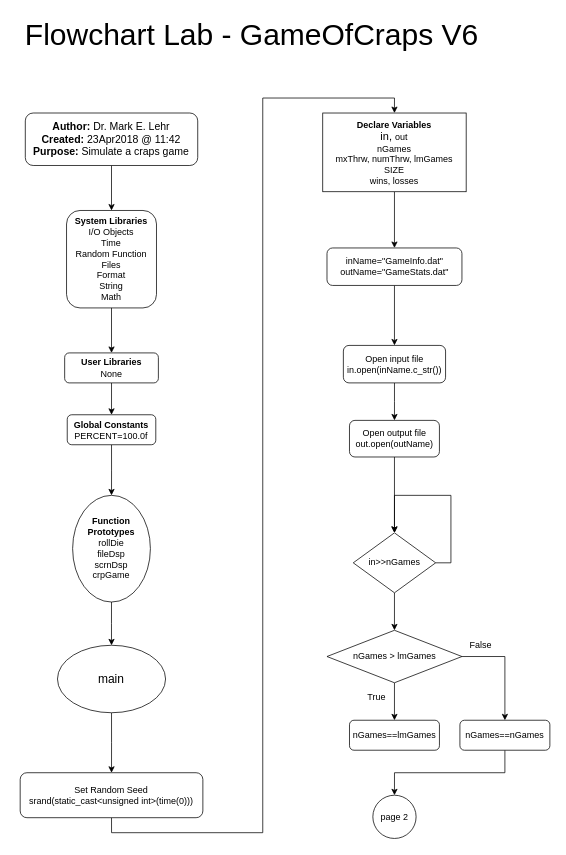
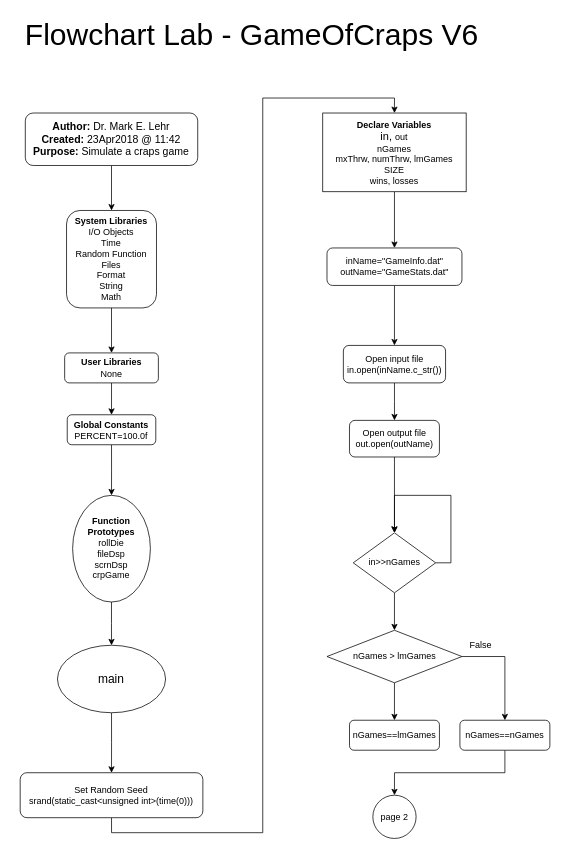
  <mxCell id="0" />
  <mxCell id="1" parent="0" />
  <mxCell id="2" style="edgeStyle=orthogonalEdgeStyle;rounded=0;orthogonalLoop=1;jettySize=auto;html=1;exitX=0.5;exitY=1;exitDx=0;exitDy=0;entryX=0.5;entryY=0;entryDx=0;entryDy=0;" parent="1" source="3" target="4" edge="1"><mxGeometry relative="1" as="geometry" /></mxCell>
  <mxCell id="3" value="&lt;font style=&quot;font-size: 14px&quot;&gt;&lt;b&gt;Author:&lt;/b&gt;&amp;nbsp;Dr. Mark E. Lehr&lt;br&gt;&lt;b&gt;Created:&lt;/b&gt;&amp;nbsp;23Apr2018 @ 11:42&lt;br&gt;&lt;b&gt;Purpose:&lt;/b&gt;&amp;nbsp;Simulate a craps game&lt;/font&gt;" style="rounded=1;whiteSpace=wrap;html=1;fontSize=12;glass=0;strokeWidth=1;shadow=0;" parent="1" vertex="1"><mxGeometry x="33.25" y="150" width="230" height="70" as="geometry" /></mxCell>
  <mxCell id="4" value="&lt;b&gt;System Libraries&lt;/b&gt;&lt;br&gt;I/O Objects&lt;br&gt;Time&lt;br&gt;Random Function&lt;br&gt;Files&lt;br&gt;Format&lt;br&gt;String&lt;br&gt;Math" style="rounded=1;whiteSpace=wrap;html=1;" parent="1" vertex="1"><mxGeometry x="88.25" y="280" width="120" height="130" as="geometry" /></mxCell>
  <mxCell id="5" style="edgeStyle=orthogonalEdgeStyle;rounded=0;orthogonalLoop=1;jettySize=auto;html=1;exitX=0.5;exitY=1;exitDx=0;exitDy=0;entryX=0.5;entryY=0;entryDx=0;entryDy=0;" parent="1" source="6" target="9" edge="1"><mxGeometry relative="1" as="geometry" /></mxCell>
  <mxCell id="6" value="&lt;b&gt;User Libraries&lt;/b&gt;&lt;br&gt;None" style="rounded=1;whiteSpace=wrap;html=1;" parent="1" vertex="1"><mxGeometry x="85.76" y="470" width="125" height="40" as="geometry" /></mxCell>
  <mxCell id="7" value="" style="endArrow=classic;html=1;exitX=0.5;exitY=1;exitDx=0;exitDy=0;entryX=0.5;entryY=0;entryDx=0;entryDy=0;" parent="1" source="4" target="6" edge="1"><mxGeometry width="50" height="50" relative="1" as="geometry"><mxPoint x="342" y="270" as="sourcePoint" /><mxPoint x="392" y="220" as="targetPoint" /></mxGeometry></mxCell>
  <mxCell id="8" style="edgeStyle=orthogonalEdgeStyle;rounded=0;orthogonalLoop=1;jettySize=auto;html=1;exitX=0.5;exitY=1;exitDx=0;exitDy=0;entryX=0.5;entryY=0;entryDx=0;entryDy=0;" parent="1" source="9" target="21" edge="1"><mxGeometry relative="1" as="geometry" /></mxCell>
  <mxCell id="9" value="&lt;b&gt;Global Constants&lt;/b&gt;&lt;br&gt;PERCENT=100.0f" style="rounded=1;whiteSpace=wrap;html=1;" parent="1" vertex="1"><mxGeometry x="89.2" y="552.5" width="118.12" height="40" as="geometry" /></mxCell>
  <mxCell id="10" style="edgeStyle=orthogonalEdgeStyle;rounded=0;orthogonalLoop=1;jettySize=auto;html=1;exitX=0.5;exitY=1;exitDx=0;exitDy=0;entryX=0.5;entryY=0;entryDx=0;entryDy=0;" parent="1" source="11" target="19" edge="1"><mxGeometry relative="1" as="geometry" /></mxCell>
  <mxCell id="11" value="&lt;font style=&quot;font-size: 16px&quot;&gt;main&lt;/font&gt;" style="ellipse;whiteSpace=wrap;html=1;" parent="1" vertex="1"><mxGeometry x="76.17" y="860" width="144.19" height="90" as="geometry" /></mxCell>
  <mxCell id="12" style="edgeStyle=orthogonalEdgeStyle;rounded=0;orthogonalLoop=1;jettySize=auto;html=1;exitX=0.5;exitY=1;exitDx=0;exitDy=0;entryX=0.5;entryY=0;entryDx=0;entryDy=0;" parent="1" source="13" target="15" edge="1"><mxGeometry relative="1" as="geometry" /></mxCell>
  <mxCell id="13" value="&lt;b&gt;Declare Variables&lt;/b&gt;&lt;br&gt;&lt;font face=&quot;calibri, sans-serif&quot;&gt;&lt;span style=&quot;font-size: 14.667px&quot;&gt;in,&amp;nbsp;&lt;/span&gt;&lt;/font&gt;out&lt;br&gt;nGames&lt;br&gt;mxThrw, numThrw, lmGames&lt;br&gt;SIZE&lt;br&gt;wins, losses" style="whiteSpace=wrap;html=1;rounded=0;" parent="1" vertex="1"><mxGeometry x="430.02" y="150" width="191.31" height="105" as="geometry" /></mxCell>
  <mxCell id="14" style="edgeStyle=orthogonalEdgeStyle;rounded=0;orthogonalLoop=1;jettySize=auto;html=1;exitX=0.5;exitY=1;exitDx=0;exitDy=0;entryX=0.5;entryY=0;entryDx=0;entryDy=0;" parent="1" source="15" target="25" edge="1"><mxGeometry relative="1" as="geometry" /></mxCell>
  <mxCell id="15" value="inName=&quot;GameInfo.dat&quot;&lt;br&gt;outName=&quot;GameStats.dat&quot;" style="rounded=1;whiteSpace=wrap;html=1;" parent="1" vertex="1"><mxGeometry x="435.69" y="330" width="180" height="50" as="geometry" /></mxCell>
  <mxCell id="16" value="page 2" style="ellipse;whiteSpace=wrap;html=1;aspect=fixed;" parent="1" vertex="1"><mxGeometry x="496.85" y="1060" width="57.69" height="57.69" as="geometry" /></mxCell>
  <mxCell id="17" value="&lt;font style=&quot;font-size: 40px&quot;&gt;Flowchart Lab - GameOfCraps V6&lt;/font&gt;" style="text;html=1;strokeColor=none;fillColor=none;align=center;verticalAlign=middle;whiteSpace=wrap;rounded=0;fontSize=21;" parent="1" vertex="1"><mxGeometry x="20" y="20" width="631" height="50" as="geometry" /></mxCell>
  <mxCell id="18" style="edgeStyle=orthogonalEdgeStyle;rounded=0;orthogonalLoop=1;jettySize=auto;html=1;exitX=0.5;exitY=1;exitDx=0;exitDy=0;entryX=0.5;entryY=0;entryDx=0;entryDy=0;fontSize=12;" parent="1" source="19" target="13" edge="1"><mxGeometry relative="1" as="geometry" /></mxCell>
  <mxCell id="19" value="Set Random Seed&lt;br&gt;srand(static_cast&amp;lt;unsigned int&amp;gt;(time(0)))" style="rounded=1;whiteSpace=wrap;html=1;fontSize=12;" parent="1" vertex="1"><mxGeometry x="26.42" y="1030" width="243.69" height="60" as="geometry" /></mxCell>
  <mxCell id="20" style="edgeStyle=orthogonalEdgeStyle;rounded=0;orthogonalLoop=1;jettySize=auto;html=1;exitX=0.5;exitY=1;exitDx=0;exitDy=0;entryX=0.5;entryY=0;entryDx=0;entryDy=0;" parent="1" source="21" target="11" edge="1"><mxGeometry relative="1" as="geometry" /></mxCell>
  <mxCell id="21" value="&lt;b&gt;Function Prototypes&lt;br&gt;&lt;/b&gt;&lt;div&gt;rollDie&lt;/div&gt;&lt;div&gt;fileDsp&lt;/div&gt;&lt;div&gt;scrnDsp&lt;/div&gt;&lt;div&gt;crpGame&lt;/div&gt;" style="ellipse;whiteSpace=wrap;html=1;" parent="1" vertex="1"><mxGeometry x="96.37" y="660" width="103.75" height="142.31" as="geometry" /></mxCell>
  <mxCell id="22" value="" style="edgeStyle=orthogonalEdgeStyle;rounded=0;orthogonalLoop=1;jettySize=auto;html=1;" parent="1" source="23" target="28" edge="1"><mxGeometry relative="1" as="geometry" /></mxCell>
  <mxCell id="23" value="Open output file&lt;br&gt;out.open(outName)" style="rounded=1;whiteSpace=wrap;html=1;" parent="1" vertex="1"><mxGeometry x="465.67" y="560" width="120" height="48.85" as="geometry" /></mxCell>
  <mxCell id="24" value="" style="edgeStyle=orthogonalEdgeStyle;rounded=0;orthogonalLoop=1;jettySize=auto;html=1;" parent="1" source="25" target="23" edge="1"><mxGeometry relative="1" as="geometry" /></mxCell>
  <mxCell id="25" value="Open input file&lt;br&gt;in.open(inName.c_str())" style="rounded=1;whiteSpace=wrap;html=1;" parent="1" vertex="1"><mxGeometry x="457.53" y="460" width="136.33" height="50" as="geometry" /></mxCell>
  <mxCell id="26" style="edgeStyle=orthogonalEdgeStyle;rounded=0;orthogonalLoop=1;jettySize=auto;html=1;exitX=1;exitY=0.5;exitDx=0;exitDy=0;entryX=0.5;entryY=0;entryDx=0;entryDy=0;" parent="1" source="28" target="28" edge="1"><mxGeometry relative="1" as="geometry"><mxPoint x="532" y="830" as="targetPoint" /><Array as="points"><mxPoint x="601" y="750" /><mxPoint x="601" y="660" /><mxPoint x="526" y="660" /></Array></mxGeometry></mxCell>
  <mxCell id="27" style="edgeStyle=orthogonalEdgeStyle;rounded=0;orthogonalLoop=1;jettySize=auto;html=1;exitX=0.5;exitY=1;exitDx=0;exitDy=0;entryX=0.5;entryY=0;entryDx=0;entryDy=0;" parent="1" source="28" target="31" edge="1"><mxGeometry relative="1" as="geometry" /></mxCell>
  <mxCell id="28" value="in&amp;gt;&amp;gt;nGames" style="rhombus;whiteSpace=wrap;html=1;" parent="1" vertex="1"><mxGeometry x="470.69" y="710" width="109.96" height="80" as="geometry" /></mxCell>
  <mxCell id="29" style="edgeStyle=orthogonalEdgeStyle;rounded=0;orthogonalLoop=1;jettySize=auto;html=1;exitX=0.5;exitY=1;exitDx=0;exitDy=0;entryX=0.5;entryY=0;entryDx=0;entryDy=0;" parent="1" source="31" target="32" edge="1"><mxGeometry relative="1" as="geometry" /></mxCell>
  <mxCell id="30" style="edgeStyle=orthogonalEdgeStyle;rounded=0;orthogonalLoop=1;jettySize=auto;html=1;exitX=1;exitY=0.5;exitDx=0;exitDy=0;entryX=0.5;entryY=0;entryDx=0;entryDy=0;" parent="1" source="31" target="34" edge="1"><mxGeometry relative="1" as="geometry" /></mxCell>
  <mxCell id="31" value="nGames &amp;gt; lmGames" style="rhombus;whiteSpace=wrap;html=1;" parent="1" vertex="1"><mxGeometry x="435.67" y="840" width="180" height="70" as="geometry" /></mxCell>
  <mxCell id="32" value="nGames==lmGames" style="rounded=1;whiteSpace=wrap;html=1;" parent="1" vertex="1"><mxGeometry x="465.69" y="960" width="120" height="40" as="geometry" /></mxCell>
  <mxCell id="33" style="edgeStyle=orthogonalEdgeStyle;rounded=0;orthogonalLoop=1;jettySize=auto;html=1;exitX=0.5;exitY=1;exitDx=0;exitDy=0;entryX=0.5;entryY=0;entryDx=0;entryDy=0;" parent="1" source="34" target="16" edge="1"><mxGeometry relative="1" as="geometry" /></mxCell>
  <mxCell id="34" value="nGames==nGames" style="rounded=1;whiteSpace=wrap;html=1;" parent="1" vertex="1"><mxGeometry x="613" y="960" width="120" height="40" as="geometry" /></mxCell>
- <mxCell id="35" value="True" style="text;html=1;strokeColor=none;fillColor=none;align=center;verticalAlign=middle;whiteSpace=wrap;rounded=0;" parent="1" vertex="1"><mxGeometry x="482" y="920" width="40" height="20" as="geometry" /></mxCell>
  <mxCell id="36" value="False" style="text;html=1;strokeColor=none;fillColor=none;align=center;verticalAlign=middle;whiteSpace=wrap;rounded=0;" parent="1" vertex="1"><mxGeometry x="621.33" y="850" width="40" height="20" as="geometry" /></mxCell>
